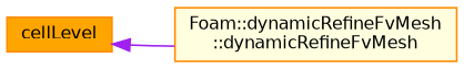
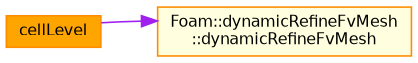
  digraph {
    rankdir=LR
    node [color=darkorange fontname=Helvetica fontsize=10 shape=record style=filled]
    n1 [fillcolor=orange fontcolor=black height=0.2 label=cellLevel width=0.4]
    n2 [height=0.2 label="Foam::dynamicRefineFvMesh\l::dynamicRefineFvMesh" width=0.4 fillcolor=lightyellow]
-   n1 -> n2 [color=purple dir=back fontname=Helvetica fontsize=10 labelfontname=Helvetica labelfontsize=10 style=solid]
+   n2 -> n1 [color=purple dir=back fontname=Helvetica fontsize=10 labelfontname=Helvetica labelfontsize=10 style=solid]
  }
